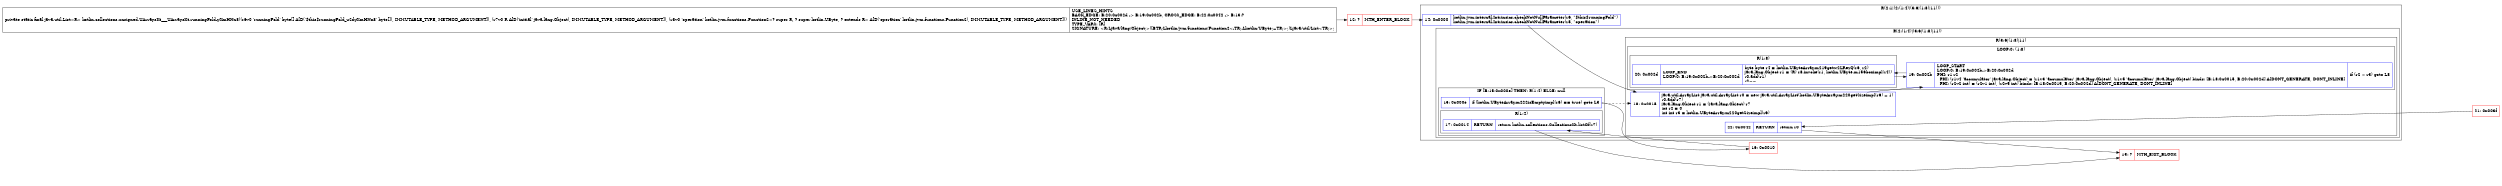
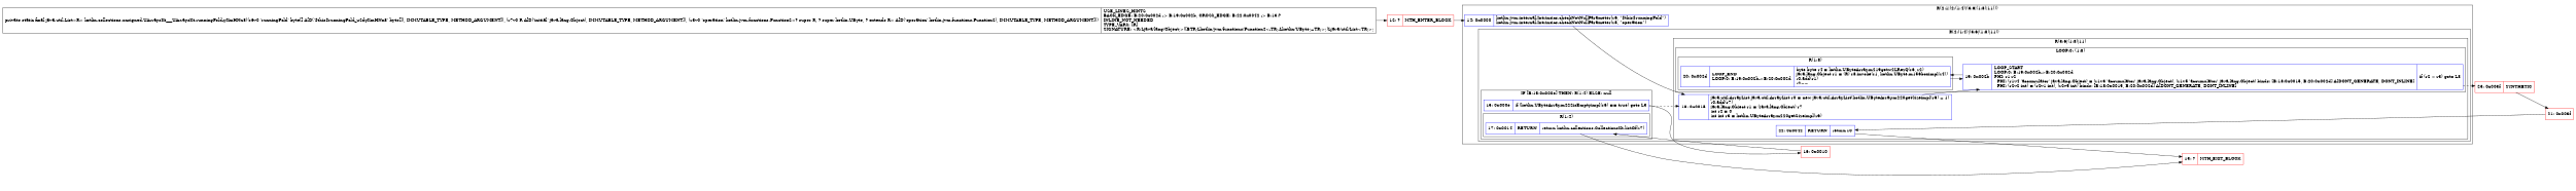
  digraph {
    rankdir=LR
    node [color=blue shape=record]
    n1 [label="{17\:\ 0x0014|RETURN\l|return kotlin.collections.CollectionsKt.listOf(r7)\l}"]
    n2 [label="{15\:\ 0x000e|if (kotlin.UByteArray.m222isEmptyimpl(r6) == true) goto L3\l}"]
    n3 [label="{20\:\ 0x002d|LOOP_END\lLOOP:0: B:19:0x002b\-\>B:20:0x002d\l|byte byte r4 = kotlin.UByteArray.m219getw2LRezQ(r6, r2)\ljava.lang.Object r1 = (R) r8.invoke(r1, kotlin.UByte.m156boximpl(r4))\lr0.add(r1)\lr2++\l}"]
    n4 [label="{19\:\ 0x002b|LOOP_START\lLOOP:0: B:19:0x002b\-\>B:20:0x002d\lPHI: r1 r2 \l  PHI: (r1v4 'accumulator' java.lang.Object) = (r1v3 'accumulator' java.lang.Object), (r1v5 'accumulator' java.lang.Object) binds: [B:18:0x0015, B:20:0x002d] A[DONT_GENERATE, DONT_INLINE]\l  PHI: (r2v2 int) = (r2v1 int), (r2v5 int) binds: [B:18:0x0015, B:20:0x002d] A[DONT_GENERATE, DONT_INLINE]\l|if (r2 \< r3) goto L8\l}"]
    n5 [label="{18\:\ 0x0015|java.util.ArrayList java.util.ArrayList r0 = new java.util.ArrayList(kotlin.UByteArray.m220getSizeimpl(r6) + 1)\lr0.add(r7)\ljava.lang.Object r1 = (java.lang.Object) r7\lint r2 = 0\lint int r3 = kotlin.UByteArray.m220getSizeimpl(r6)\l}"]
    n6 [label="{22\:\ 0x0042|RETURN\l|return r0\l}"]
    n7 [label="{14\:\ 0x0000|kotlin.jvm.internal.Intrinsics.checkNotNullParameter(r6, \"$this$runningFold\")\lkotlin.jvm.internal.Intrinsics.checkNotNullParameter(r8, \"operation\")\l}"]
    n8 [color=red label="{13\:\ ?|MTH_EXIT_BLOCK\l}"]
    n9 [color=red label="{16\:\ 0x0010}"]
+   n10 [color=red label="{23\:\ 0x003f|SYNTHETIC\l}"]
    n11 [color=red label="{21\:\ 0x003f}"]
    n12 [color=red label="{12\:\ ?|MTH_ENTER_BLOCK\l}"]
    n13 [label="{private static final java.util.List\<R\> kotlin.collections.unsigned.UArraysKt___UArraysKt.runningFold\-yXmHNn8((r6v0 'runningFold' byte[] A[D('$this$runningFold_u2dyXmHNn8' byte[]), IMMUTABLE_TYPE, METHOD_ARGUMENT]), (r7v0 R A[D('initial' java.lang.Object), IMMUTABLE_TYPE, METHOD_ARGUMENT]), (r8v0 'operation' kotlin.jvm.functions.Function2\<? super R, ? super kotlin.UByte, ? extends R\> A[D('operation' kotlin.jvm.functions.Function2), IMMUTABLE_TYPE, METHOD_ARGUMENT]))  | USE_LINES_HINTS\lBACK_EDGE: B:20:0x002d \-\> B:19:0x002b, CROSS_EDGE: B:22:0x0042 \-\> B:13:?\lINLINE_NOT_NEEDED\lTYPE_VARS: [R]\lSIGNATURE: \<R:Ljava\/lang\/Object;\>([BTR;Lkotlin\/jvm\/functions\/Function2\<\-TR;\-Lkotlin\/UByte;+TR;\>;)Ljava\/util\/List\<TR;\>;\l}" color=""]
    subgraph cluster_1 {
      label="R(2:1|(2:(1:4)|(3:6|(1:8)|11)))"
      n7
      subgraph cluster_2 {
        label="R(2:(1:4)|(3:6|(1:8)|11))"
        subgraph cluster_3 {
          label="IF [B:15:0x000e] THEN: R(1:4) ELSE: null"
          n2
          subgraph cluster_4 {
            label="R(1:4)"
            n1
          }
        }
        subgraph cluster_5 {
          label="R(3:6|(1:8)|11)"
          n5
          n6
          subgraph cluster_6 {
            label="LOOP:0: (1:8)"
            n4
            subgraph cluster_7 {
              label="R(1:8)"
              n3
            }
          }
        }
      }
    }
    n1 -> n8
    n2 -> n5 [style=dashed]
    n2 -> n9
    n3 -> n4
    n4 -> n3
+   n4 -> n10 [style=dashed]
    n5 -> n4
    n6 -> n8
    n7 -> n5
    n9 -> n1
+   n10 -> n11
    n11 -> n6
    n12 -> n7
    n13 -> n12
  }
